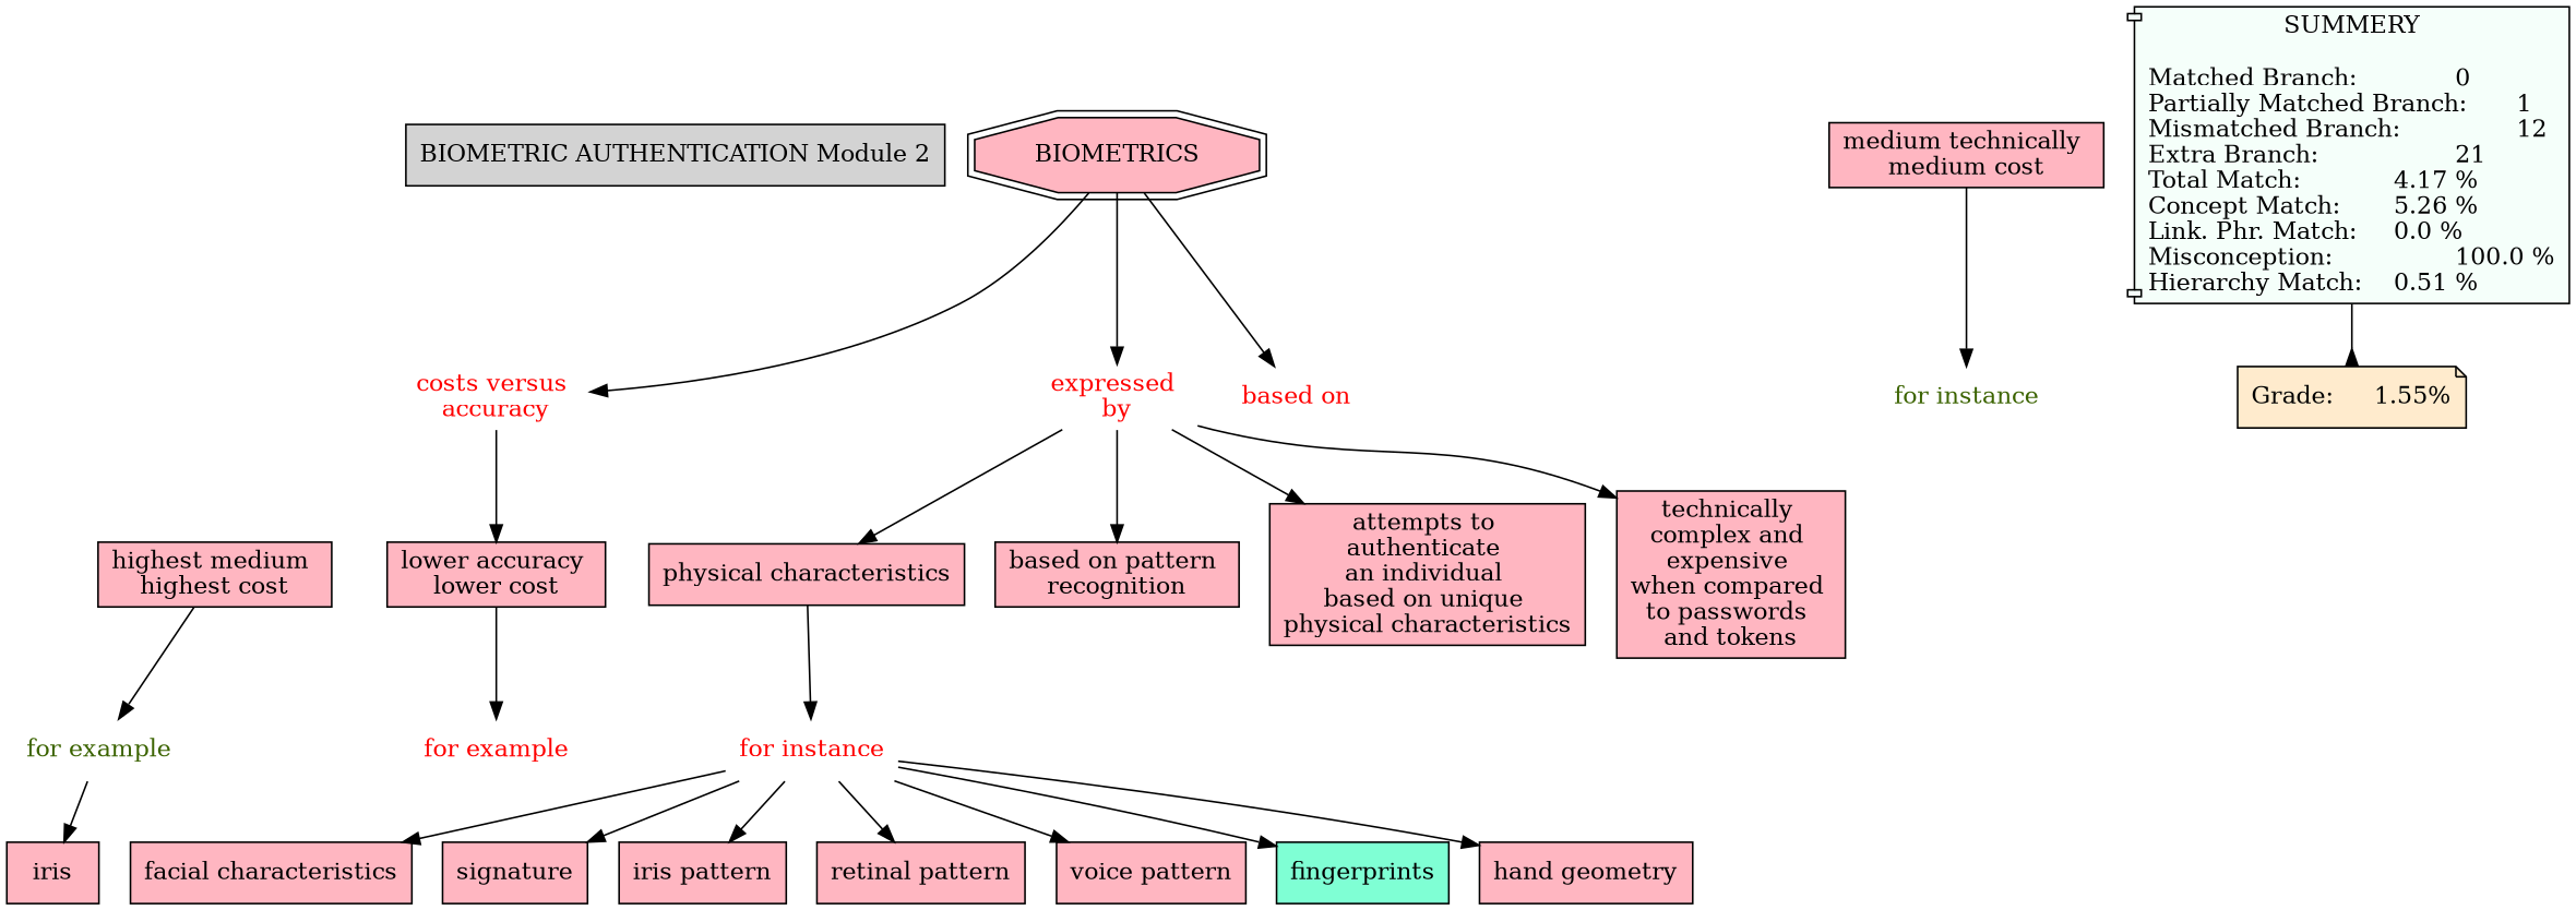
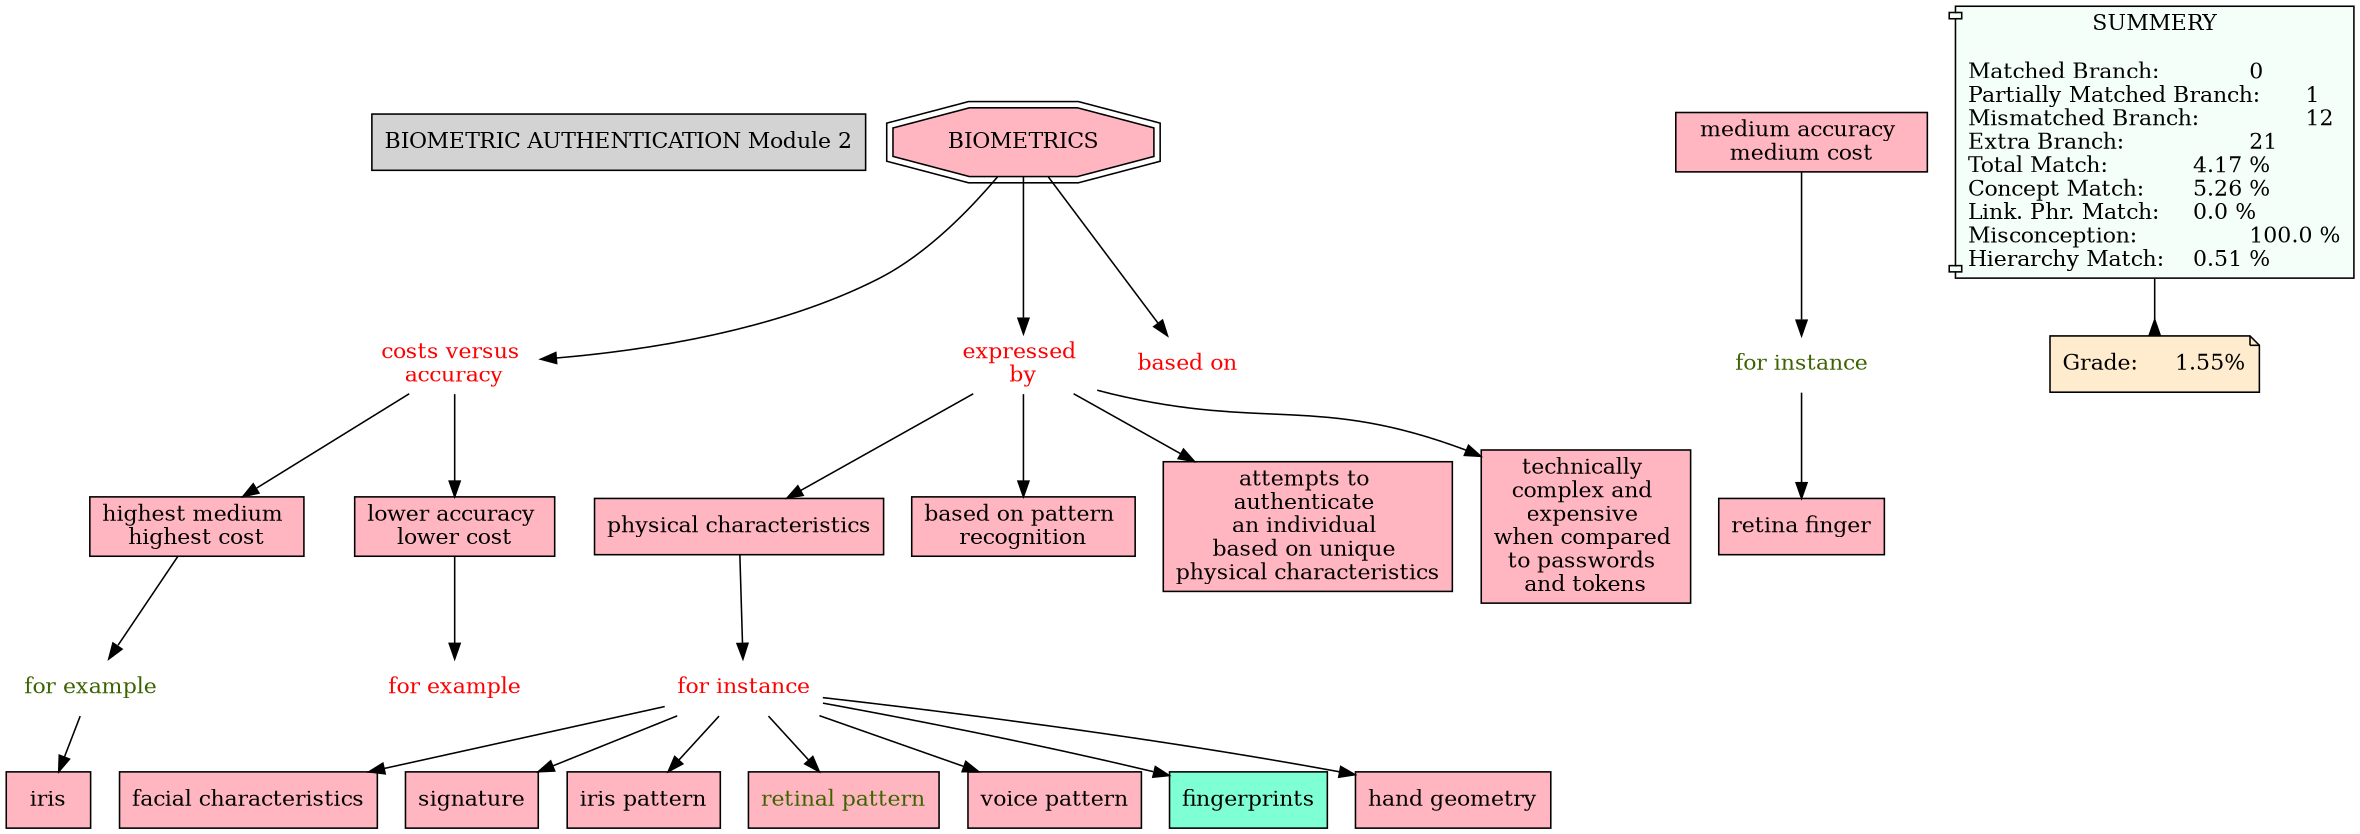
  digraph {
    node [Gsplines=true shape=rect style=filled fillcolor="#FFB6C1"]
    edge [constraint=true]
    n1 [label="BIOMETRIC AUTHENTICATION Module 2" fillcolor=""]
    n2 [fontcolor=red label="for example\n" shape=none style="" fillcolor=""]
    n3 [label="physical characteristics\n"]
    n4 [fontcolor=red label="for instance\n" shape=none style="" fillcolor=""]
    n5 [label="facial characteristics\n"]
    n6 [label=signature]
    n7 [label="iris pattern\n"]
-   n8 [label="retinal pattern\n"]
+   n8 [label="retinal pattern\n" fontcolor="#3B6300"]
    n9 [label="voice pattern\n"]
    n10 [fillcolor=aquamarine label=fingerprints]
    n11 [label="hand geometry\n"]
    n12 [fontcolor="#3B6300" label="for example\n" shape=none style="" fillcolor=""]
    n13 [label=iris]
    n14 [fontcolor=red label="costs versus \naccuracy" shape=none style="" fillcolor=""]
    n15 [label="highest medium \nhighest cost\n"]
    n16 [label="lower accuracy \nlower cost\n"]
-   n17 [label="medium technically \nmedium cost\n"]
+   n17 [label="medium accuracy \nmedium cost\n"]
    n18 [fontcolor="#3B6300" label="for instance\n" shape=none style="" fillcolor=""]
    n19 [label=BIOMETRICS shape=doubleoctagon]
    n20 [fontcolor=red label="expressed \nby" shape=none style="" fillcolor=""]
    n21 [fontcolor=red label="based on" shape=none style="" fillcolor=""]
    n22 [label="based on pattern \nrecognition"]
    n23 [label="attempts to \nauthenticate \nan individual \nbased on unique \nphysical characteristics\n"]
    n24 [label="technically \ncomplex and \nexpensive \nwhen compared \nto passwords \nand tokens\n"]
+   n25 [label="retina finger\n"]
    n26 [fillcolor="#F5FFFA" label="SUMMERY\n\nMatched Branch:		0\lPartially Matched Branch:	1\lMismatched Branch:		12\lExtra Branch:			21\lTotal Match:		4.17 %\lConcept Match:	5.26 %\lLink. Phr. Match:	0.0 %\lMisconception:		100.0 %\lHierarchy Match:	0.51 %\l" shape=component]
    n27 [fillcolor="#FFEBCD" label="Grade:	1.55%" shape=note]
    n3 -> n4
    n4 -> n5
    n4 -> n6
    n4 -> n7
    n4 -> n8
    n4 -> n9
    n4 -> n10
    n4 -> n11
    n12 -> n13
+   n14 -> n15
    n14 -> n16
    n15 -> n12
    n16 -> n2
    n17 -> n18
+   n18 -> n25
    n19 -> n14
    n19 -> n20
    n19 -> n21
    n20 -> n3
    n20 -> n22
    n20 -> n23
    n20 -> n24
    n26 -> n27 [arrowhead=inv color=black]
  }
